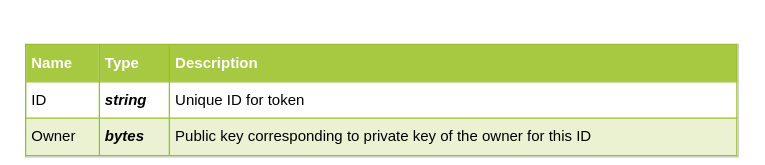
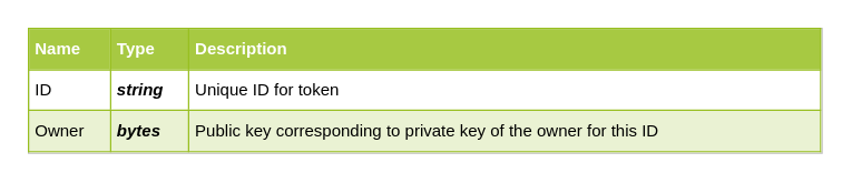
  <mxCell id="0" />
  <mxCell id="1" parent="0" />
- <mxCell id="2" value="&lt;table border=&quot;1&quot; width=&quot;100%&quot; cellpadding=&quot;4&quot; style=&quot;width: 100% ; height: 100% ; border-collapse: collapse&quot;&gt;&lt;tbody&gt;&lt;tr style=&quot;background-color: #a7c942 ; color: #ffffff ; border: 1px solid #98bf21&quot;&gt;&lt;th align=&quot;left&quot;&gt;Name&lt;/th&gt;&lt;th align=&quot;left&quot;&gt;Type&lt;/th&gt;&lt;th align=&quot;left&quot;&gt;Description&lt;/th&gt;&lt;/tr&gt;&lt;tr style=&quot;border: 1px solid #98bf21&quot;&gt;&lt;td&gt;ID&lt;/td&gt;&lt;td&gt;&lt;i&gt;&lt;b&gt;string&lt;/b&gt;&lt;/i&gt;&lt;/td&gt;&lt;td&gt;Unique ID for token&lt;/td&gt;&lt;/tr&gt;&lt;tr style=&quot;background-color: #eaf2d3 ; border: 1px solid #98bf21&quot;&gt;&lt;td&gt;Owner&lt;/td&gt;&lt;td&gt;&lt;i&gt;&lt;b&gt;bytes&lt;/b&gt;&lt;/i&gt;&lt;/td&gt;&lt;td&gt;Public key corresponding to private key of the owner for this ID&lt;/td&gt;&lt;/tr&gt;&lt;/tbody&gt;&lt;/table&gt;" style="text;html=1;strokeColor=#c0c0c0;fillColor=#ffffff;overflow=fill;rounded=0;" parent="1" vertex="1"><mxGeometry x="20" y="35" width="570" height="90" as="geometry" /></mxCell>
+ <mxCell id="2" value="&lt;table border=&quot;1&quot; width=&quot;100%&quot; cellpadding=&quot;4&quot; style=&quot;width: 100% ; height: 100% ; border-collapse: collapse&quot;&gt;&lt;tbody&gt;&lt;tr style=&quot;background-color: #a7c942 ; color: #ffffff ; border: 1px solid #98bf21&quot;&gt;&lt;th align=&quot;left&quot;&gt;Name&lt;/th&gt;&lt;th align=&quot;left&quot;&gt;Type&lt;/th&gt;&lt;th align=&quot;left&quot;&gt;Description&lt;/th&gt;&lt;/tr&gt;&lt;tr style=&quot;border: 1px solid #98bf21&quot;&gt;&lt;td&gt;ID&lt;/td&gt;&lt;td&gt;&lt;i&gt;&lt;b&gt;string&lt;/b&gt;&lt;/i&gt;&lt;/td&gt;&lt;td&gt;Unique ID for token&lt;/td&gt;&lt;/tr&gt;&lt;tr style=&quot;background-color: #eaf2d3 ; border: 1px solid #98bf21&quot;&gt;&lt;td&gt;Owner&lt;/td&gt;&lt;td&gt;&lt;i&gt;&lt;b&gt;bytes&lt;/b&gt;&lt;/i&gt;&lt;/td&gt;&lt;td&gt;Public key corresponding to private key of the owner for this ID&lt;/td&gt;&lt;/tr&gt;&lt;/tbody&gt;&lt;/table&gt;" style="text;html=1;strokeColor=#c0c0c0;fillColor=#ffffff;overflow=fill;rounded=0;" parent="1" vertex="1"><mxGeometry x="20" y="20" width="570" height="90" as="geometry" /></mxCell>
